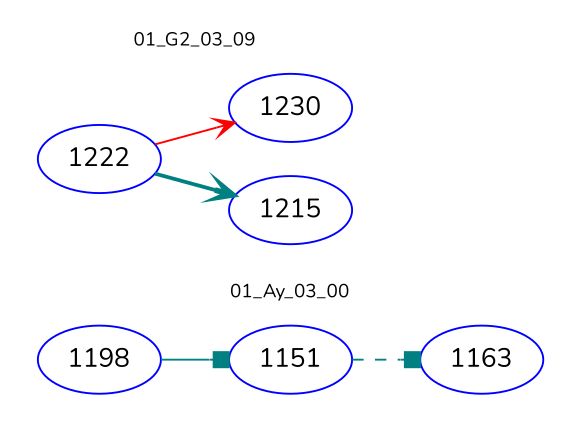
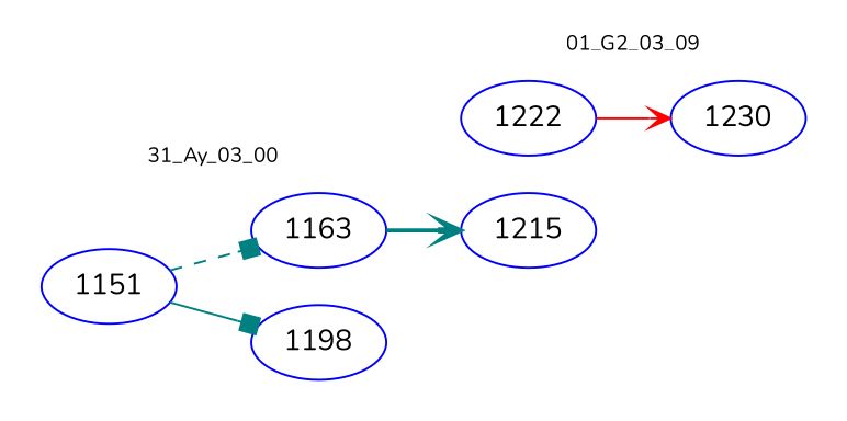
  digraph {
    fontname=Nunito
    rankdir=LR
    node [color=blue fontname=Nunito]
    edge [arrowhead=box color=teal fontname=Nunito style=solid]
    n1 [label=1151]
    n2 [label=1198]
    n3 [label=1163]
    n4 [label=1222]
    n5 [label=1215]
    n6 [label=1230]
    subgraph cluster_1 {
      color=white
      fontsize=10
-     label="01_Ay_03_00"
+     label="31_Ay_03_00"
      n1
      n2
      n3
    }
    subgraph cluster_2 {
      color=white
      fontsize=10
      label="01_G2_03_09"
      n4
      n5
      n6
    }
-   n2 -> n1
+   n1 -> n2
    n1 -> n3 [style=dashed]
-   n4 -> n5 [arrowhead=vee style=bold]
+   n3 -> n5 [arrowhead=vee style=bold]
    n4 -> n6 [arrowhead=vee color=red]
  }
